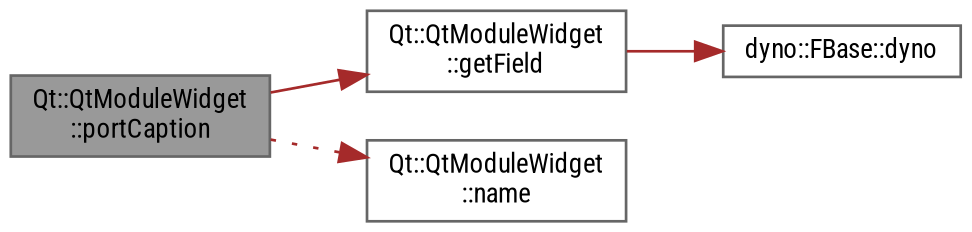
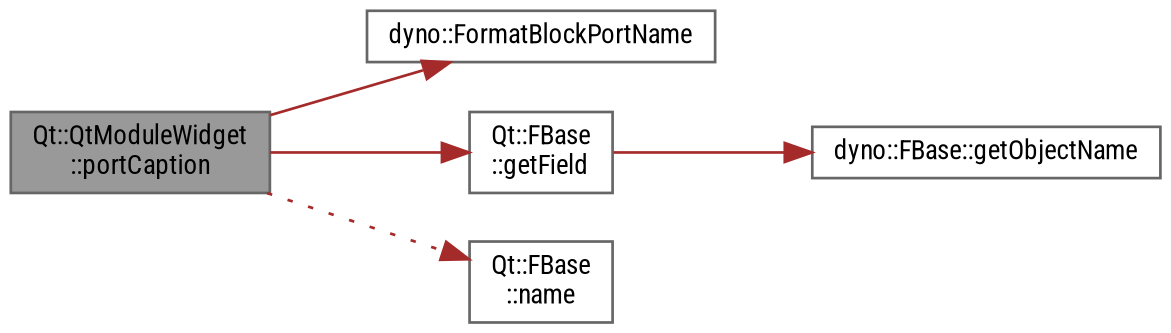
  digraph {
    fontname="Roboto Condensed"
    rankdir=LR
    node [color=grey40 fillcolor=white fontname="Roboto Condensed" fontsize=10 shape=box style=filled]
    edge [color=brown fontname="Roboto Condensed" fontsize=10 labelfontname=Helvetica labelfontsize=10 style=solid]
    n1 [color=gray40 fillcolor=grey60 fontcolor=black height=0.2 label="Qt::QtModuleWidget\l::portCaption" width=0.4]
-   n3 [height=0.2 label="Qt::QtModuleWidget\l::getField" width=0.4]
-   n4 [height=0.2 label="Qt::QtModuleWidget\l::name" width=0.4]
-   n5 [height=0.2 label="dyno::FBase::dyno" width=0.4]
+   n2 [height=0.2 label="dyno::FormatBlockPortName" width=0.4]
+   n3 [height=0.2 label="Qt::FBase\l::getField" width=0.4]
+   n4 [height=0.2 label="Qt::FBase\l::name" width=0.4]
+   n5 [height=0.2 label="dyno::FBase::getObjectName" width=0.4]
+   n1 -> n2
    n1 -> n3
    n1 -> n4 [style=dotted]
    n3 -> n5
  }
